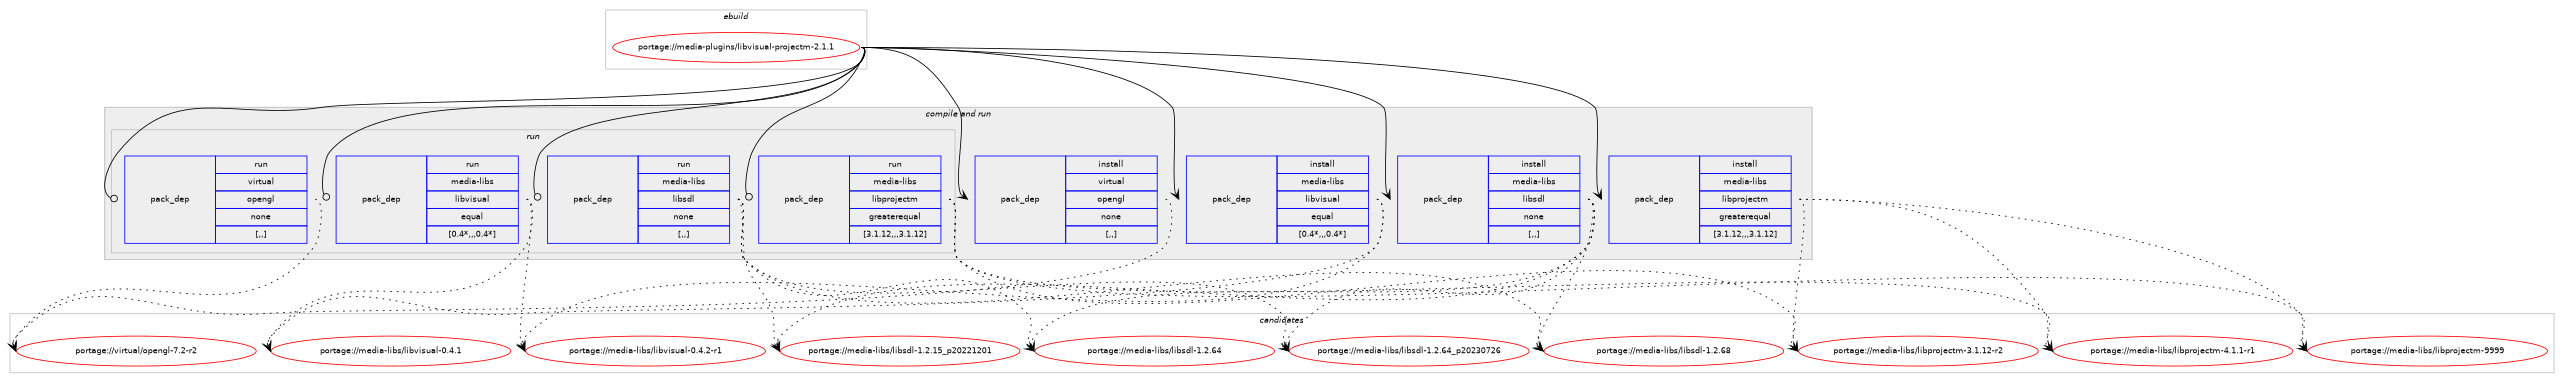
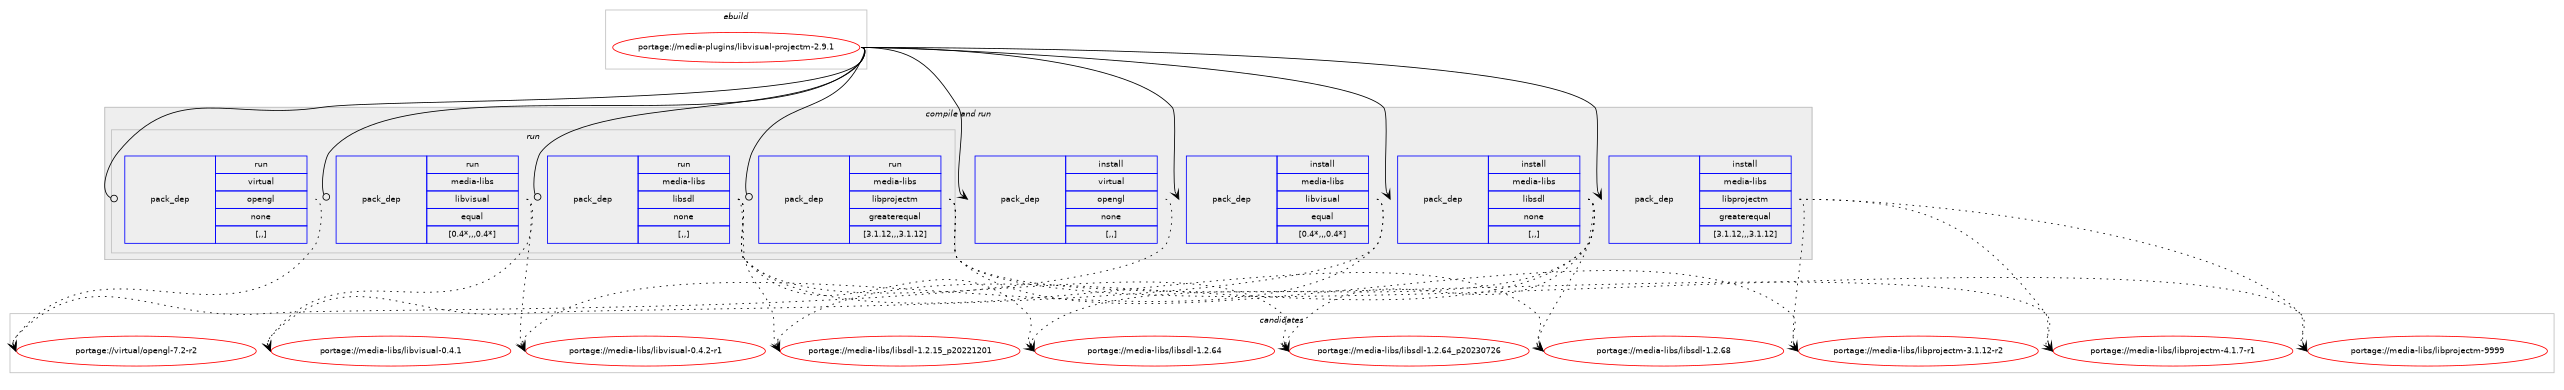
  digraph {
    compound=true
    concentrate=true
    fontname="DejaVu Sans"
    fontsize=10
    newrank=true
    rankdir=TB
    ranksep=1.5
    node [color=red fontname="DejaVu Sans" fontsize=10]
    edge [arrowhead=vee fontname="DejaVu Sans" headport=w style=dotted tailport=e weight=100]
-   n1 [label="portage://media-plugins/libvisual-projectm-2.1.1" width=4]
+   n1 [label="portage://media-plugins/libvisual-projectm-2.9.1" width=4]
    n2 [color=blue label=<<TABLE BORDER="0" CELLBORDER="1" CELLSPACING="0" CELLPADDING="4" WIDTH="220"><TR><TD ROWSPAN="6" CELLPADDING="30">pack_dep</TD></TR><TR><TD WIDTH="110">install</TD></TR><TR><TD>media-libs</TD></TR><TR><TD>libprojectm</TD></TR><TR><TD>greaterequal</TD></TR><TR><TD>[3.1.12,,,3.1.12]</TD></TR></TABLE>> shape=none]
    n3 [color=blue label=<<TABLE BORDER="0" CELLBORDER="1" CELLSPACING="0" CELLPADDING="4" WIDTH="220"><TR><TD ROWSPAN="6" CELLPADDING="30">pack_dep</TD></TR><TR><TD WIDTH="110">install</TD></TR><TR><TD>media-libs</TD></TR><TR><TD>libsdl</TD></TR><TR><TD>none</TD></TR><TR><TD>[,,]</TD></TR></TABLE>> shape=none]
    n4 [color=blue label=<<TABLE BORDER="0" CELLBORDER="1" CELLSPACING="0" CELLPADDING="4" WIDTH="220"><TR><TD ROWSPAN="6" CELLPADDING="30">pack_dep</TD></TR><TR><TD WIDTH="110">install</TD></TR><TR><TD>media-libs</TD></TR><TR><TD>libvisual</TD></TR><TR><TD>equal</TD></TR><TR><TD>[0.4*,,,0.4*]</TD></TR></TABLE>> shape=none]
    n5 [color=blue label=<<TABLE BORDER="0" CELLBORDER="1" CELLSPACING="0" CELLPADDING="4" WIDTH="220"><TR><TD ROWSPAN="6" CELLPADDING="30">pack_dep</TD></TR><TR><TD WIDTH="110">install</TD></TR><TR><TD>virtual</TD></TR><TR><TD>opengl</TD></TR><TR><TD>none</TD></TR><TR><TD>[,,]</TD></TR></TABLE>> shape=none]
    n6 [color=blue label=<<TABLE BORDER="0" CELLBORDER="1" CELLSPACING="0" CELLPADDING="4" WIDTH="220"><TR><TD ROWSPAN="6" CELLPADDING="30">pack_dep</TD></TR><TR><TD WIDTH="110">run</TD></TR><TR><TD>media-libs</TD></TR><TR><TD>libprojectm</TD></TR><TR><TD>greaterequal</TD></TR><TR><TD>[3.1.12,,,3.1.12]</TD></TR></TABLE>> shape=none]
    n7 [color=blue label=<<TABLE BORDER="0" CELLBORDER="1" CELLSPACING="0" CELLPADDING="4" WIDTH="220"><TR><TD ROWSPAN="6" CELLPADDING="30">pack_dep</TD></TR><TR><TD WIDTH="110">run</TD></TR><TR><TD>media-libs</TD></TR><TR><TD>libsdl</TD></TR><TR><TD>none</TD></TR><TR><TD>[,,]</TD></TR></TABLE>> shape=none]
    n8 [color=blue label=<<TABLE BORDER="0" CELLBORDER="1" CELLSPACING="0" CELLPADDING="4" WIDTH="220"><TR><TD ROWSPAN="6" CELLPADDING="30">pack_dep</TD></TR><TR><TD WIDTH="110">run</TD></TR><TR><TD>media-libs</TD></TR><TR><TD>libvisual</TD></TR><TR><TD>equal</TD></TR><TR><TD>[0.4*,,,0.4*]</TD></TR></TABLE>> shape=none]
    n9 [color=blue label=<<TABLE BORDER="0" CELLBORDER="1" CELLSPACING="0" CELLPADDING="4" WIDTH="220"><TR><TD ROWSPAN="6" CELLPADDING="30">pack_dep</TD></TR><TR><TD WIDTH="110">run</TD></TR><TR><TD>virtual</TD></TR><TR><TD>opengl</TD></TR><TR><TD>none</TD></TR><TR><TD>[,,]</TD></TR></TABLE>> shape=none]
    n10 [label="portage://media-libs/libprojectm-9999" width=4]
-   n11 [label="portage://media-libs/libprojectm-4.1.1-r1" width=4]
+   n11 [label="portage://media-libs/libprojectm-4.1.7-r1" width=4]
    n12 [label="portage://media-libs/libprojectm-3.1.12-r2" width=4]
    n13 [label="portage://media-libs/libsdl-1.2.68" width=4]
    n14 [label="portage://media-libs/libsdl-1.2.64_p20230726" width=4]
    n15 [label="portage://media-libs/libsdl-1.2.64" width=4]
    n16 [label="portage://media-libs/libsdl-1.2.15_p20221201" width=4]
    n17 [label="portage://media-libs/libvisual-0.4.2-r1" width=4]
    n18 [label="portage://media-libs/libvisual-0.4.1" width=4]
    n19 [label="portage://virtual/opengl-7.2-r2" width=4]
    subgraph cluster_1 {
      color=gray
      label=<<i>ebuild</i>>
      n1
    }
    subgraph cluster_2 {
      color=gray
      label=<<i>dependencies</i>>
      subgraph cluster_3 {
        color=gray
        fillcolor="#eeeeee"
        label=<<i>compile</i>>
        style=filled
        subgraph sub_4 {
          color=gray
          fillcolor="#eeeeee"
          label=<<i>compile</i>>
          style=filled
          n2
        }
        subgraph sub_5 {
          color=gray
          fillcolor="#eeeeee"
          label=<<i>compile</i>>
          style=filled
          n3
        }
        subgraph sub_6 {
          color=gray
          fillcolor="#eeeeee"
          label=<<i>compile</i>>
          style=filled
          n4
        }
        subgraph sub_7 {
          color=gray
          fillcolor="#eeeeee"
          label=<<i>compile</i>>
          style=filled
          n5
        }
      }
      subgraph cluster_8 {
        color=gray
        fillcolor="#eeeeee"
        label=<<i>compile and run</i>>
        style=filled
      }
      subgraph cluster_9 {
        color=gray
        fillcolor="#eeeeee"
        label=<<i>run</i>>
        style=filled
        subgraph sub_10 {
          color=gray
          fillcolor="#eeeeee"
          label=<<i>run</i>>
          style=filled
          n6
        }
        subgraph sub_11 {
          color=gray
          fillcolor="#eeeeee"
          label=<<i>run</i>>
          style=filled
          n7
        }
        subgraph sub_12 {
          color=gray
          fillcolor="#eeeeee"
          label=<<i>run</i>>
          style=filled
          n8
        }
        subgraph sub_13 {
          color=gray
          fillcolor="#eeeeee"
          label=<<i>run</i>>
          style=filled
          n9
        }
      }
    }
    subgraph cluster_14 {
      color=gray
      label=<<i>candidates</i>>
      rank=same
      subgraph sub_15 {
        color=black
        label=<<i>candidates</i>>
        nodesep=1
        rank=same
        n10
        n11
        n12
      }
      subgraph sub_16 {
        color=black
        label=<<i>candidates</i>>
        nodesep=1
        rank=same
        n13
        n14
        n15
        n16
      }
      subgraph sub_17 {
        color=black
        label=<<i>candidates</i>>
        nodesep=1
        rank=same
        n17
        n18
      }
      subgraph sub_18 {
        color=black
        label=<<i>candidates</i>>
        nodesep=1
        rank=same
        n19
      }
      subgraph sub_19 {
        color=black
        label=<<i>candidates</i>>
        nodesep=1
        rank=same
        n10
        n11
        n12
      }
      subgraph sub_20 {
        color=black
        label=<<i>candidates</i>>
        nodesep=1
        rank=same
        n13
        n14
        n15
        n16
      }
      subgraph sub_21 {
        color=black
        label=<<i>candidates</i>>
        nodesep=1
        rank=same
        n17
        n18
      }
      subgraph sub_22 {
        color=black
        label=<<i>candidates</i>>
        nodesep=1
        rank=same
        n19
      }
    }
    n1 -> n2 [style=solid weight=20]
    n1 -> n3 [style=solid weight=20]
    n1 -> n4 [style=solid weight=20]
    n1 -> n5 [style=solid weight=20]
    n1 -> n6 [arrowhead=odot style=solid weight=20]
    n1 -> n7 [arrowhead=odot style=solid weight=20]
    n1 -> n8 [arrowhead=odot style=solid weight=20]
    n1 -> n9 [arrowhead=odot style=solid weight=20]
    n2 -> n10
    n2 -> n11
    n2 -> n12
    n3 -> n13
    n3 -> n14
    n3 -> n15
    n3 -> n16
    n4 -> n17
    n4 -> n18
    n5 -> n19
    n6 -> n10
    n6 -> n11
    n6 -> n12
    n7 -> n13
    n7 -> n14
    n7 -> n15
    n7 -> n16
    n8 -> n17
    n8 -> n18
    n9 -> n19
  }
